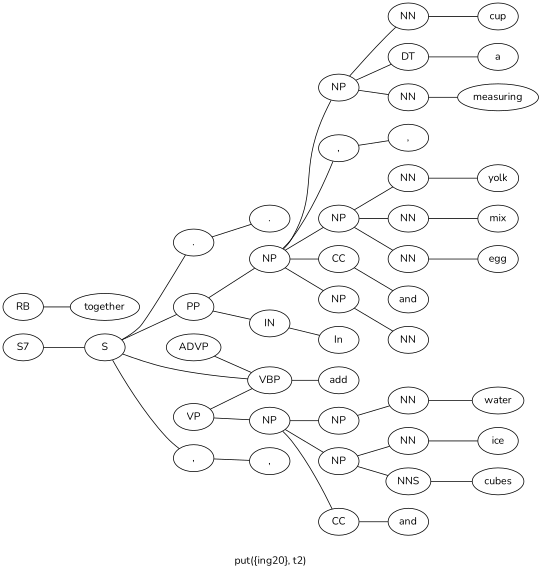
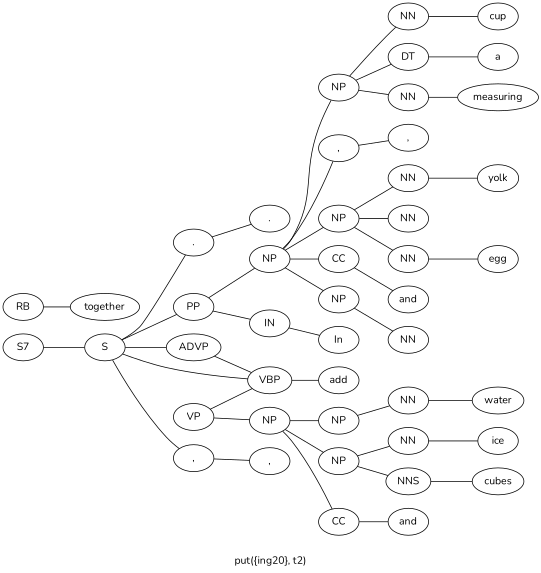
  graph {
    fontname=Nunito
    label="put({ing20}, t2)"
    rankdir=LR
    node [fontname=Nunito]
    edge [fontname=Nunito]
    n1 [label=S7]
    n2 [label=S]
    n3 [label=PP]
    n4 [label=ADVP]
    n5 [label=","]
    n6 [label="."]
    n7 [label=VBP]
    n8 [label=IN]
    n9 [label=NP]
    n10 [label=","]
    n11 [label=VP]
    n12 [label=NP]
    n13 [label="."]
    n14 [label=In]
    n15 [label=NP]
    n16 [label=","]
    n17 [label=NP]
    n18 [label=CC]
    n19 [label=NP]
    n20 [label=DT]
    n21 [label=NN]
    n22 [label=NN]
    n23 [label=","]
    n24 [label=NN]
    n25 [label=NN]
    n26 [label=NN]
    n27 [label=and]
    n28 [label=NN]
    n29 [label=a]
    n30 [label=measuring]
    n31 [label=cup]
-   n32 [label=mix]
    n33 [label=egg]
    n34 [label=yolk]
    n35 [label=RB]
    n36 [label=together]
    n37 [label=add]
    n38 [label=NP]
    n39 [label=CC]
    n40 [label=NP]
    n41 [label=NN]
    n42 [label=NNS]
    n43 [label=and]
    n44 [label=NN]
    n45 [label=ice]
    n46 [label=cubes]
    n47 [label=water]
    n1 -- n2
    n2 -- n3
+   n2 -- n4
    n2 -- n5
    n2 -- n6
    n2 -- n7
    n3 -- n8
    n3 -- n9
    n4 -- n7
    n5 -- n10
    n6 -- n13
    n7 -- n37
    n8 -- n14
    n9 -- n15
    n9 -- n16
    n9 -- n17
    n9 -- n18
    n9 -- n19
    n11 -- n7
    n11 -- n12
    n12 -- n38
    n12 -- n39
    n12 -- n40
    n15 -- n20
    n15 -- n21
    n15 -- n22
    n16 -- n23
    n17 -- n24
    n17 -- n25
    n17 -- n26
    n18 -- n27
    n19 -- n28
    n20 -- n29
    n21 -- n30
    n22 -- n31
-   n24 -- n32
    n25 -- n33
    n26 -- n34
    n35 -- n36
    n38 -- n41
    n38 -- n42
    n39 -- n43
    n40 -- n44
    n41 -- n45
    n42 -- n46
    n44 -- n47
  }
